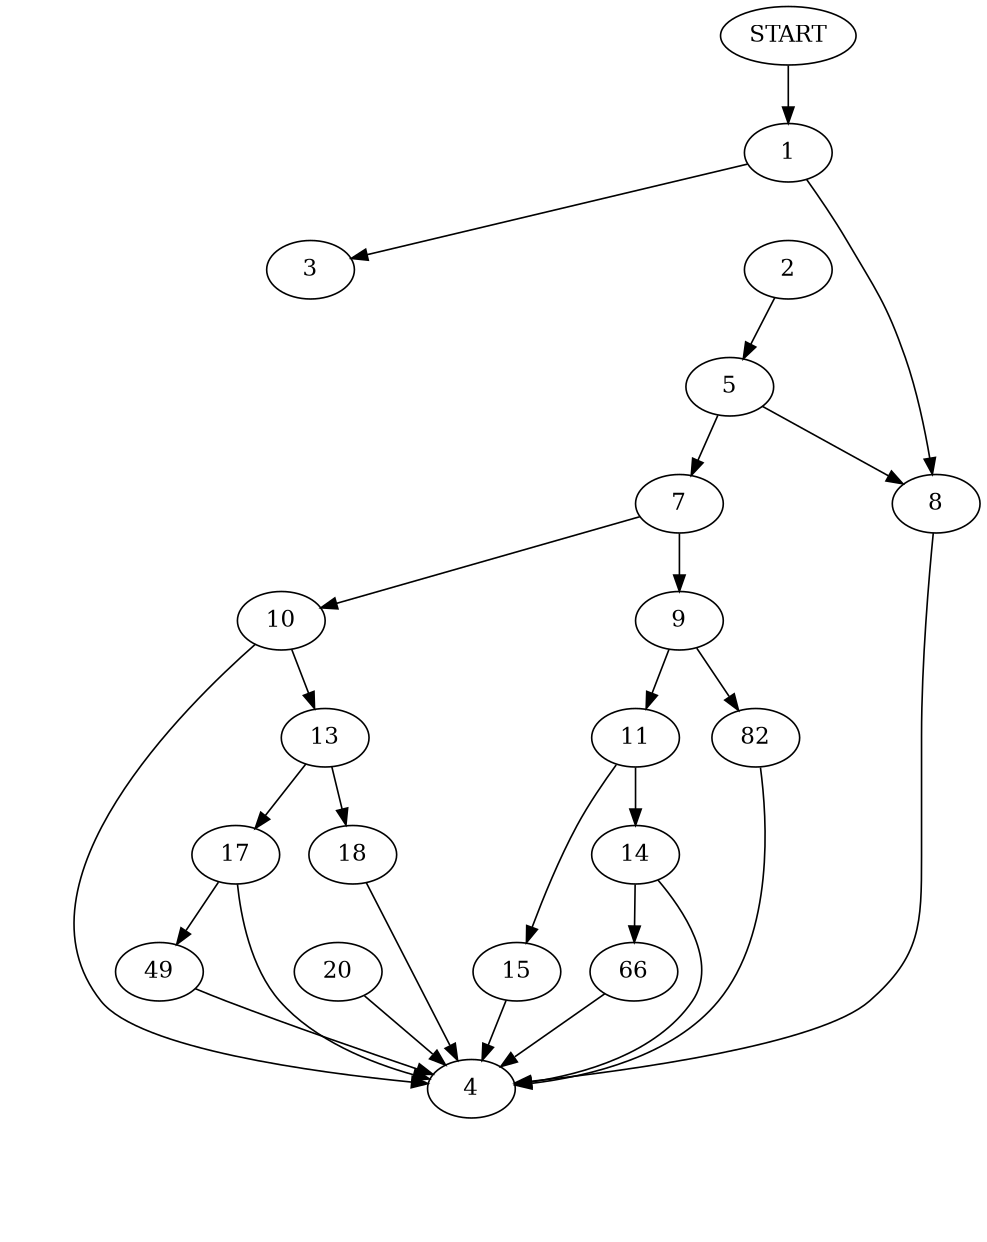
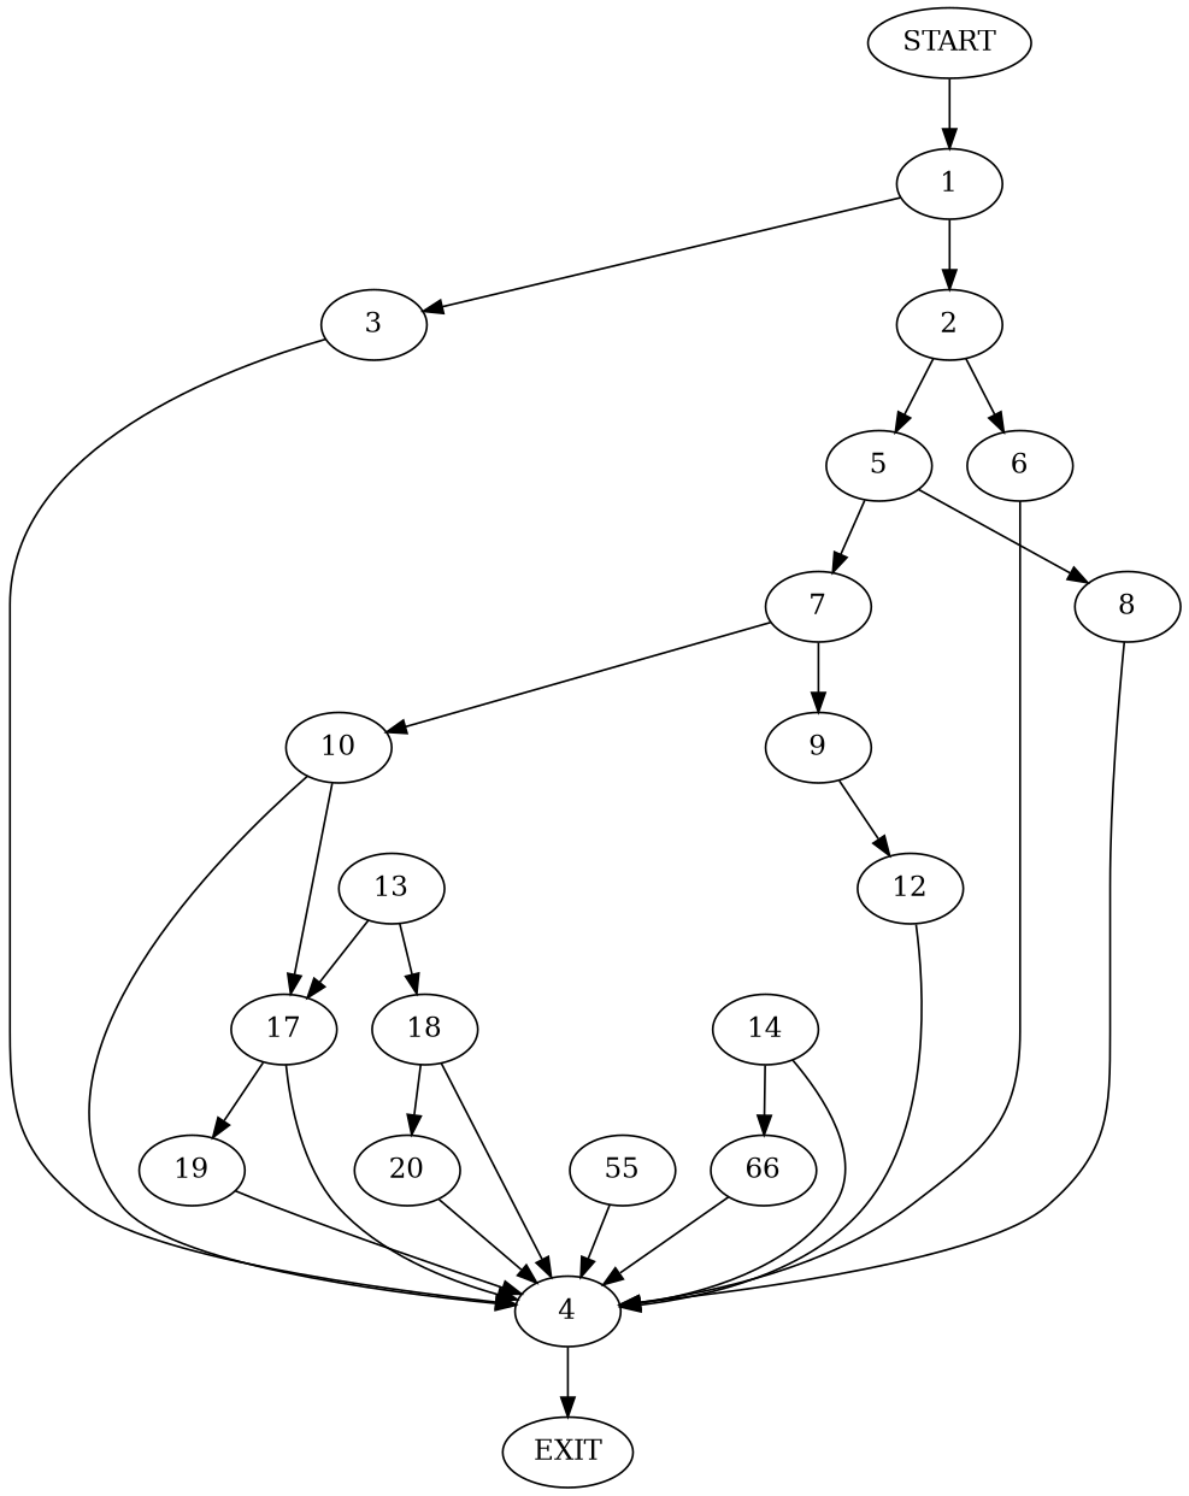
  digraph {
    n1 [label=START]
    1
    2
    3
+   n5 [label=EXIT]
    5
+   6
    4
    7
    8
    9
    10
-   11
-   12 [label=82]
+   12
    13
    14
-   15
+   15 [label=55]
    17
    18
    n20 [label=66]
-   19 [label=49]
+   19
    20
    n1 -> 1
-   1 -> 8
+   1 -> 2
    1 -> 3
    2 -> 5
+   2 -> 6
+   3 -> 4
    5 -> 7
    5 -> 8
+   6 -> 4
+   4 -> n5
    7 -> 9
    7 -> 10
    8 -> 4
-   9 -> 11
    9 -> 12
    10 -> 4
-   10 -> 13
-   11 -> 14
-   11 -> 15
+   10 -> 17
    12 -> 4
    13 -> 17
    13 -> 18
    14 -> 4
    14 -> n20
    15 -> 4
    17 -> 4
    17 -> 19
    18 -> 4
+   18 -> 20
    n20 -> 4
    19 -> 4
    20 -> 4
  }
